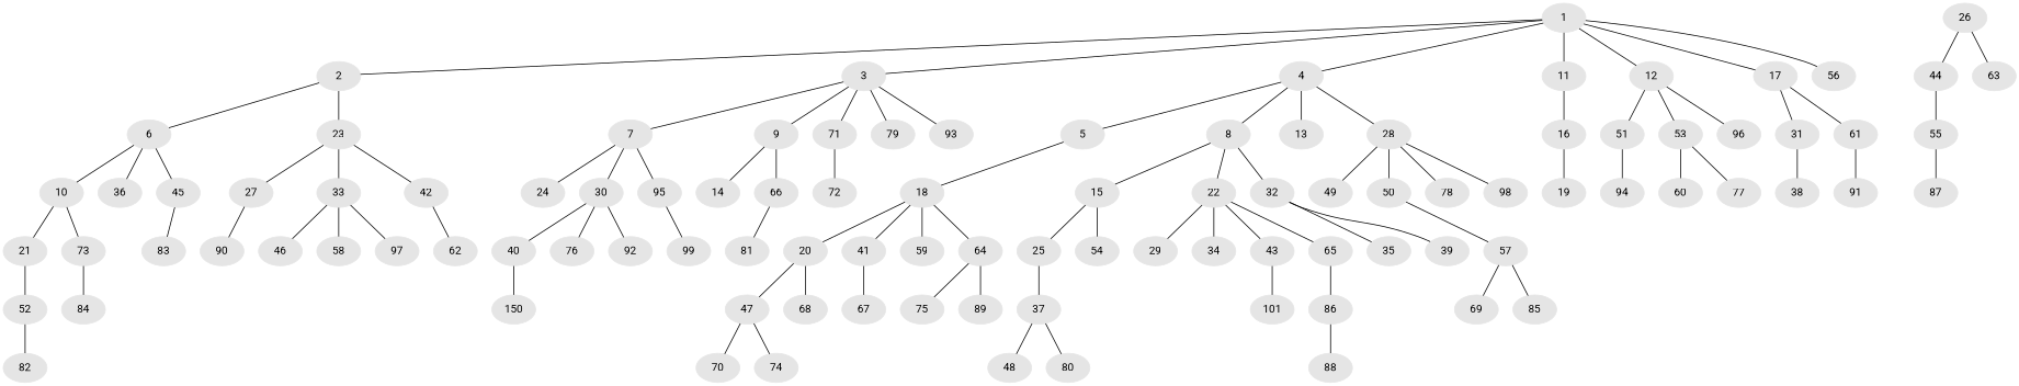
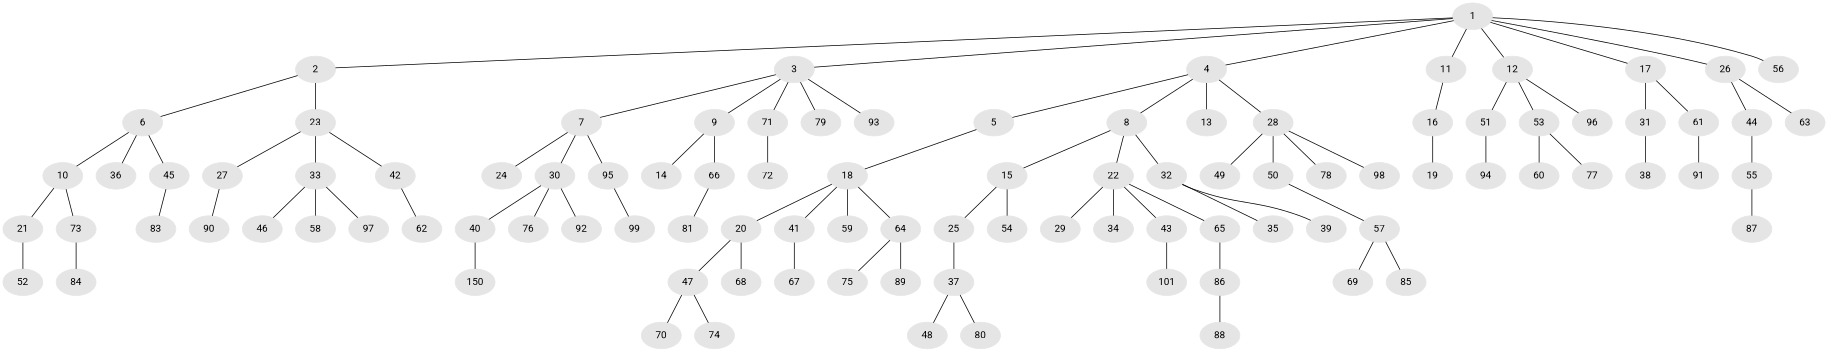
  graph {
    fontname=Roboto
    node [color=gray90 fontname=Roboto style=filled]
    edge [fontname=Roboto]
    1
    2
    3
    4
    11
    12
    17
    26
    56
    6
    23
    7
    9
    71
    79
    93
    5
    8
    13
    28
    16
    51
    53
    96
    31
    61
    44
    63
    10
    36
    45
    27
    33
    42
    24
    30
    95
    14
    66
    72
    18
    15
    22
    32
    49
    50
    78
    98
    20
    41
    59
    64
    21
    73
    83
    40
    76
    92
    99
    25
    54
    29
    34
    43
    65
    35
    39
    81
    52
    84
    19
    94
    60
    77
    37
    38
    91
    47
    68
    67
    75
    89
    70
    74
-   82
    101
    86
    90
    46
    58
    97
    62
    48
    80
    55
    57
    n97 [label=150]
    87
    69
    85
    88
    1 -- 2
    1 -- 3
    1 -- 4
    1 -- 11
    1 -- 12
    1 -- 17
+   1 -- 26
    1 -- 56
    2 -- 6
    2 -- 23
    3 -- 7
    3 -- 9
    3 -- 71
    3 -- 79
    3 -- 93
    4 -- 5
    4 -- 8
    4 -- 13
    4 -- 28
    11 -- 16
    12 -- 51
    12 -- 53
    12 -- 96
    17 -- 31
    17 -- 61
    26 -- 44
    26 -- 63
    6 -- 10
    6 -- 36
    6 -- 45
    23 -- 27
    23 -- 33
    23 -- 42
    7 -- 24
    7 -- 30
    7 -- 95
    9 -- 14
    9 -- 66
    71 -- 72
    5 -- 18
    8 -- 15
    8 -- 22
    8 -- 32
    28 -- 49
    28 -- 50
    28 -- 78
    28 -- 98
    16 -- 19
    51 -- 94
    53 -- 60
    53 -- 77
    31 -- 38
    61 -- 91
    44 -- 55
    10 -- 21
    10 -- 73
    45 -- 83
    27 -- 90
    33 -- 46
    33 -- 58
    33 -- 97
    42 -- 62
    30 -- 40
    30 -- 76
    30 -- 92
    95 -- 99
    66 -- 81
    18 -- 20
    18 -- 41
    18 -- 59
    18 -- 64
    15 -- 25
    15 -- 54
    22 -- 29
    22 -- 34
    22 -- 43
    22 -- 65
    32 -- 35
    32 -- 39
    50 -- 57
    20 -- 47
    20 -- 68
    41 -- 67
    64 -- 75
    64 -- 89
    21 -- 52
    73 -- 84
    40 -- n97
    25 -- 37
    43 -- 101
    65 -- 86
-   52 -- 82
    37 -- 48
    37 -- 80
    47 -- 70
    47 -- 74
    86 -- 88
    55 -- 87
    57 -- 69
    57 -- 85
  }
